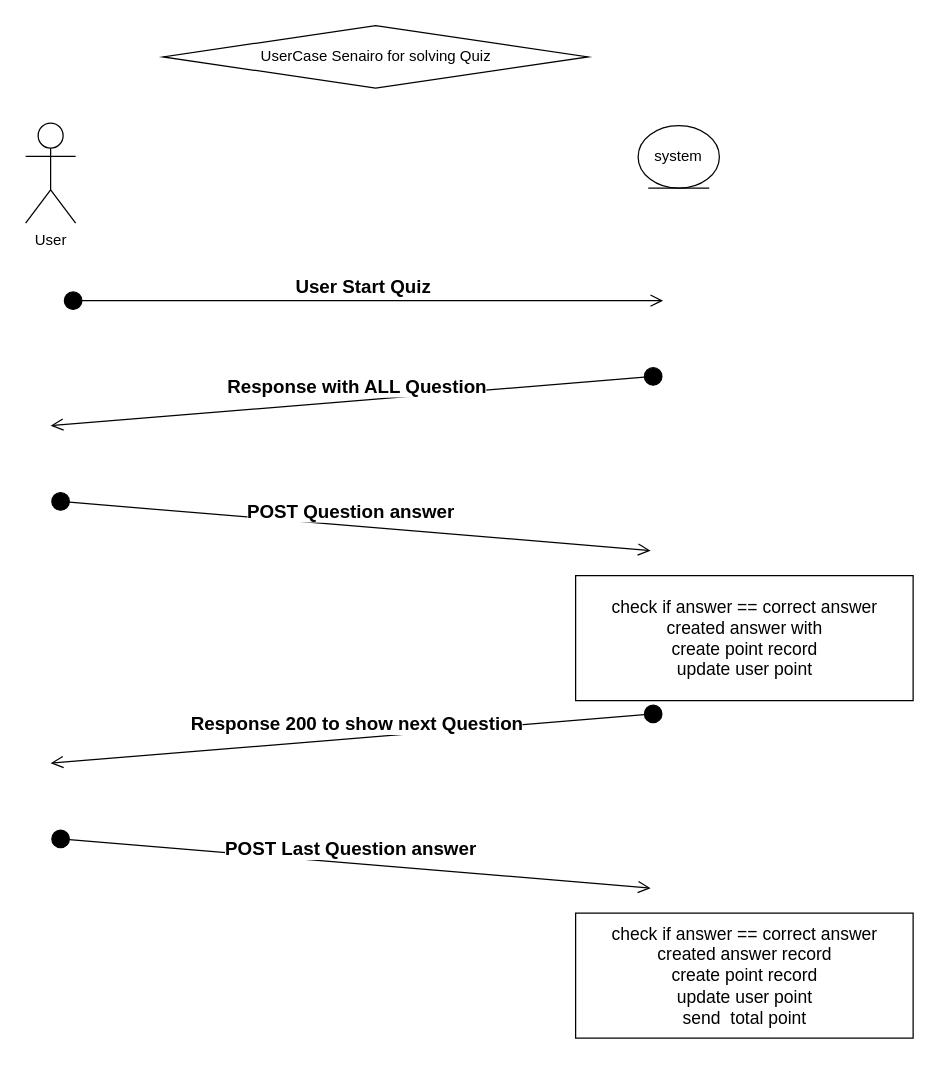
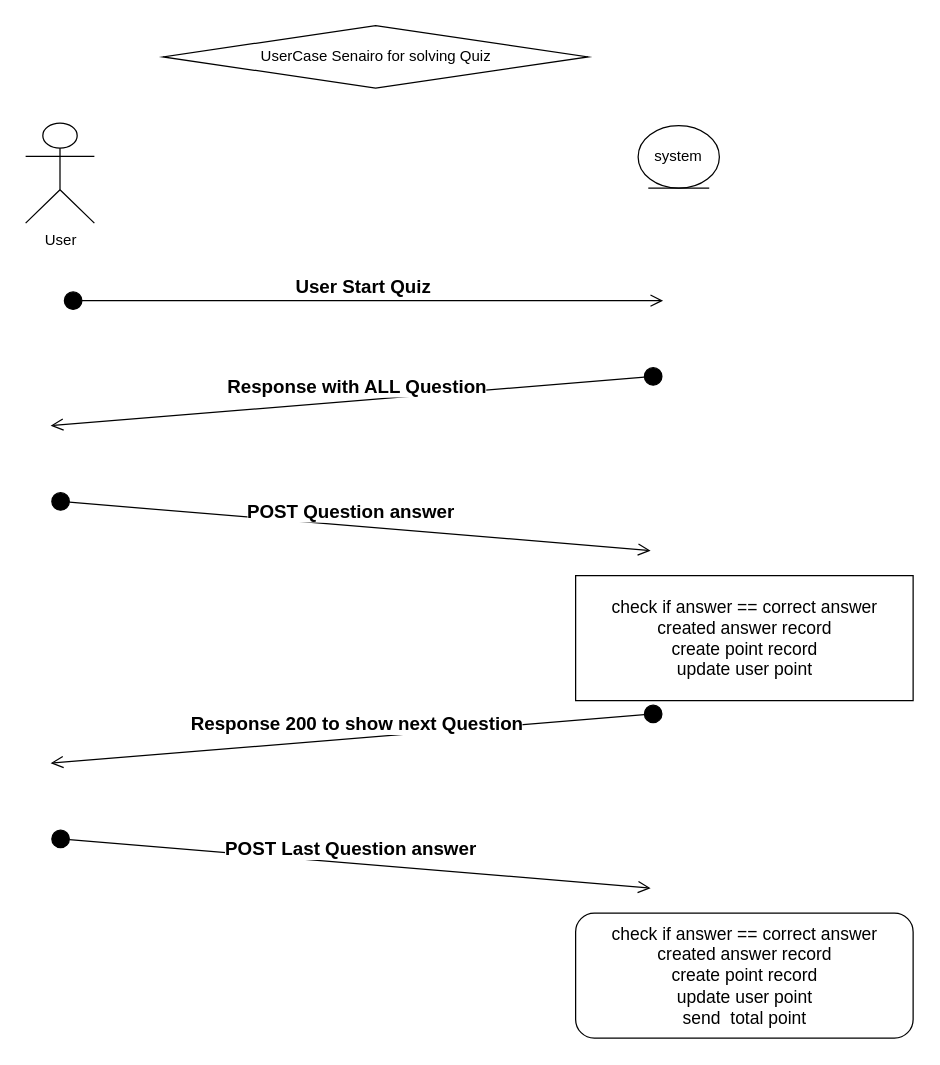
  <mxCell id="0" />
  <mxCell id="1" parent="0" />
- <mxCell id="2" value="User&lt;br&gt;" style="shape=umlActor;verticalLabelPosition=bottom;verticalAlign=top;html=1;" vertex="1" parent="1"><mxGeometry x="20" y="98" width="40" height="80" as="geometry" /></mxCell>
+ <mxCell id="2" value="User&lt;br&gt;" style="shape=umlActor;verticalLabelPosition=bottom;verticalAlign=top;html=1;" vertex="1" parent="1"><mxGeometry x="20" y="98" width="55" height="80" as="geometry" /></mxCell>
  <mxCell id="3" value="system" style="ellipse;shape=umlEntity;whiteSpace=wrap;html=1;" vertex="1" parent="1"><mxGeometry x="510" y="100" width="65" height="50" as="geometry" /></mxCell>
  <mxCell id="4" value="UserCase Senairo for solving Quiz" style="rhombus;html=1;" vertex="1" parent="1"><mxGeometry x="130" y="20" width="340" height="50" as="geometry" /></mxCell>
  <mxCell id="5" value="&lt;font style=&quot;font-size: 15px&quot;&gt;&lt;b&gt;User Start Quiz&lt;/b&gt;&lt;/font&gt;" style="html=1;verticalAlign=bottom;startArrow=circle;startFill=1;endArrow=open;startSize=6;endSize=8;" edge="1" parent="1"><mxGeometry width="80" relative="1" as="geometry"><mxPoint x="50" y="240" as="sourcePoint" /><mxPoint x="530" y="240" as="targetPoint" /></mxGeometry></mxCell>
  <mxCell id="6" value="&lt;span style=&quot;font-size: 15px&quot;&gt;&lt;b&gt;Response with ALL Question&lt;/b&gt;&lt;/span&gt;" style="html=1;verticalAlign=bottom;startArrow=circle;startFill=1;endArrow=open;startSize=6;endSize=8;" edge="1" parent="1"><mxGeometry width="80" relative="1" as="geometry"><mxPoint x="530" y="300" as="sourcePoint" /><mxPoint x="40" y="340" as="targetPoint" /></mxGeometry></mxCell>
  <mxCell id="7" value="&lt;span style=&quot;font-size: 15px&quot;&gt;&lt;b&gt;Response 200 to show next Question&lt;/b&gt;&lt;/span&gt;" style="html=1;verticalAlign=bottom;startArrow=circle;startFill=1;endArrow=open;startSize=6;endSize=8;" edge="1" parent="1"><mxGeometry width="80" relative="1" as="geometry"><mxPoint x="530" y="570" as="sourcePoint" /><mxPoint x="40" y="610" as="targetPoint" /></mxGeometry></mxCell>
  <mxCell id="8" value="&lt;span style=&quot;font-size: 15px&quot;&gt;&lt;b&gt;POST Question answer&lt;/b&gt;&lt;/span&gt;" style="html=1;verticalAlign=bottom;startArrow=circle;startFill=1;endArrow=open;startSize=6;endSize=8;" edge="1" parent="1"><mxGeometry width="80" relative="1" as="geometry"><mxPoint x="40" y="400" as="sourcePoint" /><mxPoint x="520" y="440" as="targetPoint" /></mxGeometry></mxCell>
- <mxCell id="9" value="&lt;font style=&quot;font-size: 14px&quot;&gt;check if answer == correct answer&lt;br&gt;created answer with&lt;br&gt;create point record&lt;br&gt;update user point&lt;br&gt;&lt;/font&gt;" style="html=1;" vertex="1" parent="1"><mxGeometry x="460" y="460" width="270" height="100" as="geometry" /></mxCell>
+ <mxCell id="9" value="&lt;font style=&quot;font-size: 14px&quot;&gt;check if answer == correct answer&lt;br&gt;created answer record&lt;br&gt;create point record&lt;br&gt;update user point&lt;br&gt;&lt;/font&gt;" style="html=1;" vertex="1" parent="1"><mxGeometry x="460" y="460" width="270" height="100" as="geometry" /></mxCell>
  <mxCell id="10" value="&lt;span style=&quot;font-size: 15px&quot;&gt;&lt;b&gt;POST Last Question answer&lt;/b&gt;&lt;/span&gt;" style="html=1;verticalAlign=bottom;startArrow=circle;startFill=1;endArrow=open;startSize=6;endSize=8;" edge="1" parent="1"><mxGeometry width="80" relative="1" as="geometry"><mxPoint x="40" y="670" as="sourcePoint" /><mxPoint x="520" y="710" as="targetPoint" /></mxGeometry></mxCell>
- <mxCell id="11" value="&lt;font style=&quot;font-size: 14px&quot;&gt;check if answer == correct answer&lt;br&gt;created answer record&lt;br&gt;create point record&lt;br&gt;update user point&lt;br&gt;send&amp;nbsp; total point&lt;/font&gt;" style="html=1;" vertex="1" parent="1"><mxGeometry x="460" y="730" width="270" height="100" as="geometry" /></mxCell>
+ <mxCell id="11" value="&lt;font style=&quot;font-size: 14px&quot;&gt;check if answer == correct answer&lt;br&gt;created answer record&lt;br&gt;create point record&lt;br&gt;update user point&lt;br&gt;send&amp;nbsp; total point&lt;/font&gt;" style="html=1;rounded=1;" vertex="1" parent="1"><mxGeometry x="460" y="730" width="270" height="100" as="geometry" /></mxCell>
